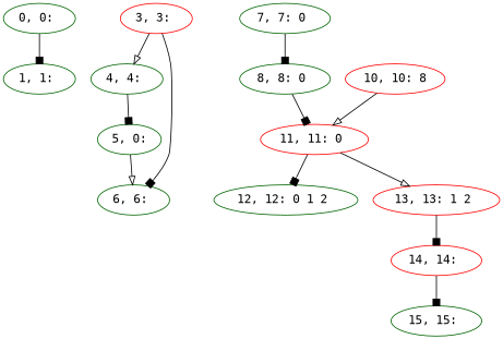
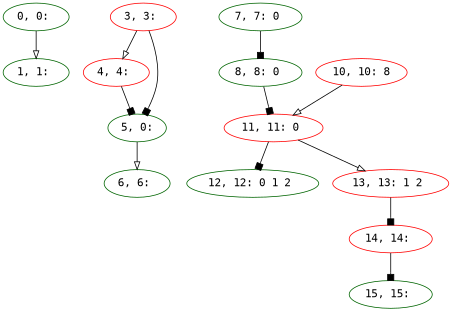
  digraph {
    fontname="DejaVu Sans Mono"
    node [color=darkgreen fontname="DejaVu Sans Mono"]
    edge [arrowhead=box fontname="DejaVu Sans Mono"]
    n1 [label="0, 0: "]
    n2 [label="1, 1: "]
    n3 [color=red label="3, 3: "]
-   n4 [label="4, 4: "]
+   n4 [color=red label="4, 4: "]
    n5 [label="6, 6: "]
    n6 [label="5, 0:"]
    n7 [label="7, 7: 0 "]
    n8 [label="8, 8: 0 "]
    n9 [color=red label="11, 11: 0 "]
    n10 [label="12, 12: 0 1 2 "]
    n11 [color=red label="13, 13: 1 2 "]
    n12 [color=red label="10, 10: 8"]
    n13 [color=red label="14, 14: "]
    n14 [label="15, 15: "]
-   n1 -> n2
+   n1 -> n2 [arrowhead=onormal]
    n3 -> n4 [arrowhead=onormal]
-   n3 -> n5
+   n3 -> n6
    n4 -> n6
    n6 -> n5 [arrowhead=onormal]
    n7 -> n8
    n8 -> n9
    n9 -> n10
    n9 -> n11 [arrowhead=onormal]
    n11 -> n13
    n12 -> n9 [arrowhead=onormal]
    n13 -> n14
  }
